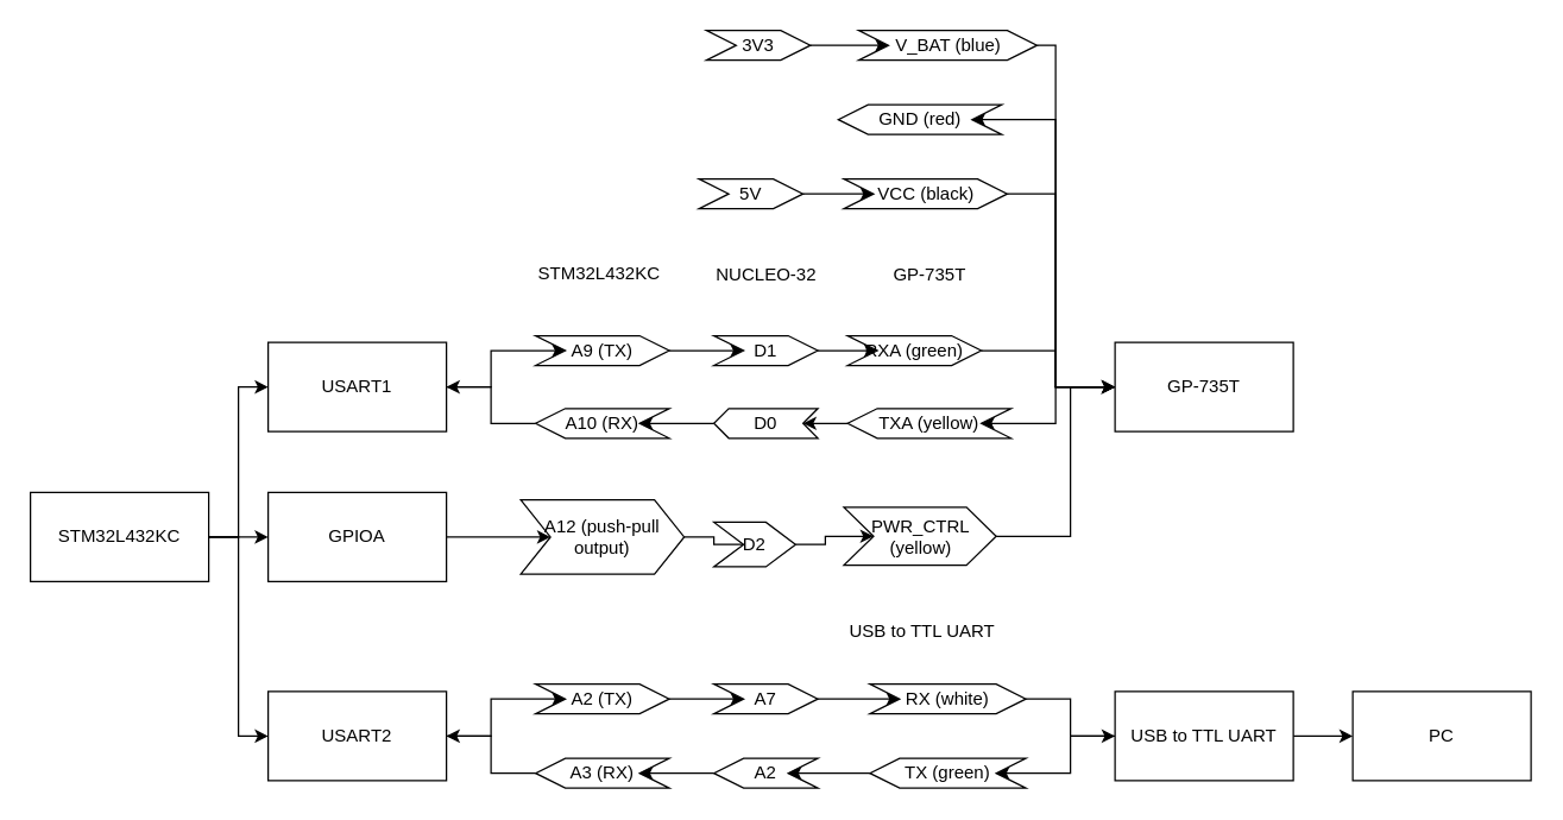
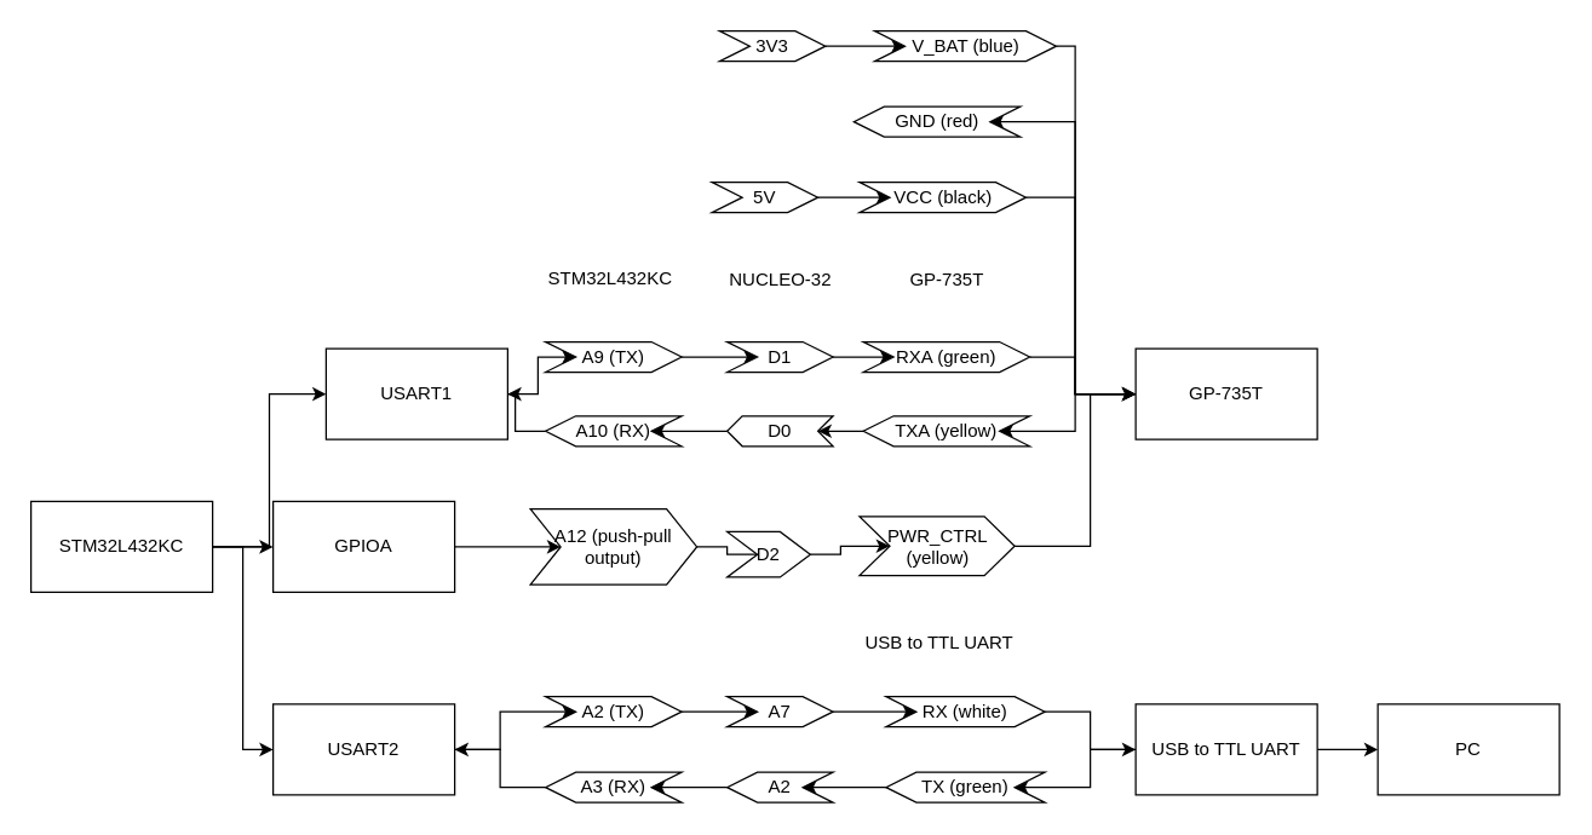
  <mxCell id="0" />
  <mxCell id="1" parent="0" />
  <mxCell id="2" value="" style="edgeStyle=orthogonalEdgeStyle;rounded=0;orthogonalLoop=1;jettySize=auto;html=1;" edge="1" parent="1" source="3" target="22"><mxGeometry relative="1" as="geometry" /></mxCell>
  <mxCell id="3" value="A2 (TX)" style="shape=step;perimeter=stepPerimeter;whiteSpace=wrap;html=1;fixedSize=1;" vertex="1" parent="1"><mxGeometry x="360" y="460" width="90" height="20" as="geometry" /></mxCell>
  <mxCell id="4" style="edgeStyle=orthogonalEdgeStyle;rounded=0;orthogonalLoop=1;jettySize=auto;html=1;entryX=1;entryY=0.5;entryDx=0;entryDy=0;" edge="1" parent="1" source="5" target="15"><mxGeometry relative="1" as="geometry" /></mxCell>
  <mxCell id="5" value="A3 (RX)" style="shape=step;perimeter=stepPerimeter;whiteSpace=wrap;html=1;fixedSize=1;direction=west;" vertex="1" parent="1"><mxGeometry x="360" y="510" width="90" height="20" as="geometry" /></mxCell>
  <mxCell id="6" value="" style="edgeStyle=orthogonalEdgeStyle;rounded=0;orthogonalLoop=1;jettySize=auto;html=1;" edge="1" parent="1" source="7" target="18"><mxGeometry relative="1" as="geometry" /></mxCell>
  <mxCell id="7" value="A9 (TX)" style="shape=step;perimeter=stepPerimeter;whiteSpace=wrap;html=1;fixedSize=1;" vertex="1" parent="1"><mxGeometry x="360" y="225.5" width="90" height="20" as="geometry" /></mxCell>
  <mxCell id="8" value="" style="edgeStyle=orthogonalEdgeStyle;rounded=0;orthogonalLoop=1;jettySize=auto;html=1;" edge="1" parent="1" source="9" target="13"><mxGeometry relative="1" as="geometry" /></mxCell>
  <mxCell id="9" value="A10 (RX)" style="shape=step;perimeter=stepPerimeter;whiteSpace=wrap;html=1;fixedSize=1;direction=west;" vertex="1" parent="1"><mxGeometry x="360" y="274.5" width="90" height="20" as="geometry" /></mxCell>
  <mxCell id="10" value="" style="edgeStyle=orthogonalEdgeStyle;rounded=0;orthogonalLoop=1;jettySize=auto;html=1;" edge="1" parent="1" source="11" target="29"><mxGeometry relative="1" as="geometry" /></mxCell>
  <mxCell id="11" value="A12 (push-pull output)" style="shape=step;perimeter=stepPerimeter;whiteSpace=wrap;html=1;fixedSize=1;" vertex="1" parent="1"><mxGeometry x="350" y="336" width="110" height="50" as="geometry" /></mxCell>
  <mxCell id="12" style="edgeStyle=orthogonalEdgeStyle;rounded=0;orthogonalLoop=1;jettySize=auto;html=1;entryX=0;entryY=0.5;entryDx=0;entryDy=0;" edge="1" parent="1" source="13" target="7"><mxGeometry relative="1" as="geometry" /></mxCell>
- <mxCell id="13" value="USART1" style="rounded=0;whiteSpace=wrap;html=1;movable=1;resizable=1;rotatable=1;deletable=1;editable=1;locked=0;connectable=1;" vertex="1" parent="1"><mxGeometry x="180" y="230" width="120" height="60" as="geometry" /></mxCell>
+ <mxCell id="13" value="USART1" style="rounded=0;whiteSpace=wrap;html=1;movable=1;resizable=1;rotatable=1;deletable=1;editable=1;locked=0;connectable=1;" vertex="1" parent="1"><mxGeometry x="215" y="230" width="120" height="60" as="geometry" /></mxCell>
  <mxCell id="14" style="edgeStyle=orthogonalEdgeStyle;rounded=0;orthogonalLoop=1;jettySize=auto;html=1;entryX=0;entryY=0.5;entryDx=0;entryDy=0;" edge="1" parent="1" source="15" target="3"><mxGeometry relative="1" as="geometry" /></mxCell>
  <mxCell id="15" value="USART2" style="rounded=0;whiteSpace=wrap;html=1;movable=1;resizable=1;rotatable=1;deletable=1;editable=1;locked=0;connectable=1;" vertex="1" parent="1"><mxGeometry x="180" y="465" width="120" height="60" as="geometry" /></mxCell>
  <mxCell id="16" value="NUCLEO-32" style="text;html=1;align=center;verticalAlign=middle;resizable=0;points=[];autosize=1;strokeColor=none;fillColor=none;" vertex="1" parent="1"><mxGeometry x="470" y="170" width="90" height="30" as="geometry" /></mxCell>
  <mxCell id="17" value="" style="edgeStyle=orthogonalEdgeStyle;rounded=0;orthogonalLoop=1;jettySize=auto;html=1;" edge="1" parent="1" source="18" target="38"><mxGeometry relative="1" as="geometry" /></mxCell>
  <mxCell id="18" value="D1" style="shape=step;perimeter=stepPerimeter;whiteSpace=wrap;html=1;fixedSize=1;" vertex="1" parent="1"><mxGeometry x="480" y="225.5" width="70" height="20" as="geometry" /></mxCell>
  <mxCell id="19" value="" style="edgeStyle=orthogonalEdgeStyle;rounded=0;orthogonalLoop=1;jettySize=auto;html=1;" edge="1" parent="1" source="20" target="9"><mxGeometry relative="1" as="geometry" /></mxCell>
  <mxCell id="20" value="D0" style="shape=step;perimeter=stepPerimeter;whiteSpace=wrap;html=1;fixedSize=1;size=10;direction=west;" vertex="1" parent="1"><mxGeometry x="480" y="274.5" width="70" height="20" as="geometry" /></mxCell>
  <mxCell id="21" style="edgeStyle=orthogonalEdgeStyle;rounded=0;orthogonalLoop=1;jettySize=auto;html=1;entryX=0;entryY=0.5;entryDx=0;entryDy=0;" edge="1" parent="1" source="22" target="46"><mxGeometry relative="1" as="geometry" /></mxCell>
  <mxCell id="22" value="A7" style="shape=step;perimeter=stepPerimeter;whiteSpace=wrap;html=1;fixedSize=1;" vertex="1" parent="1"><mxGeometry x="480" y="460" width="70" height="20" as="geometry" /></mxCell>
  <mxCell id="23" value="" style="edgeStyle=orthogonalEdgeStyle;rounded=0;orthogonalLoop=1;jettySize=auto;html=1;" edge="1" parent="1" source="24" target="5"><mxGeometry relative="1" as="geometry" /></mxCell>
  <mxCell id="24" value="A2" style="shape=step;perimeter=stepPerimeter;whiteSpace=wrap;html=1;fixedSize=1;direction=west;" vertex="1" parent="1"><mxGeometry x="480" y="510" width="70" height="20" as="geometry" /></mxCell>
  <mxCell id="25" value="" style="edgeStyle=orthogonalEdgeStyle;rounded=0;orthogonalLoop=1;jettySize=auto;html=1;" edge="1" parent="1" source="26" target="11"><mxGeometry relative="1" as="geometry" /></mxCell>
  <mxCell id="26" value="GPIOA" style="rounded=0;whiteSpace=wrap;html=1;movable=1;resizable=1;rotatable=1;deletable=1;editable=1;locked=0;connectable=1;" vertex="1" parent="1"><mxGeometry x="180" y="331" width="120" height="60" as="geometry" /></mxCell>
  <mxCell id="27" value="STM32L432KC" style="text;whiteSpace=wrap;html=1;" vertex="1" parent="1"><mxGeometry x="360" y="170" width="80" height="40" as="geometry" /></mxCell>
  <mxCell id="28" value="" style="edgeStyle=orthogonalEdgeStyle;rounded=0;orthogonalLoop=1;jettySize=auto;html=1;" edge="1" parent="1" source="29" target="56"><mxGeometry relative="1" as="geometry" /></mxCell>
  <mxCell id="29" value="D2" style="shape=step;perimeter=stepPerimeter;whiteSpace=wrap;html=1;fixedSize=1;" vertex="1" parent="1"><mxGeometry x="480" y="351" width="55" height="30" as="geometry" /></mxCell>
  <mxCell id="30" style="edgeStyle=orthogonalEdgeStyle;rounded=0;orthogonalLoop=1;jettySize=auto;html=1;entryX=0;entryY=0.5;entryDx=0;entryDy=0;" edge="1" parent="1" source="32" target="40"><mxGeometry relative="1" as="geometry"><Array as="points"><mxPoint x="710" y="260" /><mxPoint x="710" y="285" /></Array></mxGeometry></mxCell>
  <mxCell id="31" style="edgeStyle=orthogonalEdgeStyle;rounded=0;orthogonalLoop=1;jettySize=auto;html=1;exitX=0;exitY=0.5;exitDx=0;exitDy=0;entryX=0;entryY=0.5;entryDx=0;entryDy=0;" edge="1" parent="1" source="32" target="57"><mxGeometry relative="1" as="geometry"><Array as="points"><mxPoint x="710" y="260" /><mxPoint x="710" y="80" /></Array></mxGeometry></mxCell>
  <mxCell id="32" value="GP-735T" style="rounded=0;whiteSpace=wrap;html=1;movable=1;resizable=1;rotatable=1;deletable=1;editable=1;locked=0;connectable=1;" vertex="1" parent="1"><mxGeometry x="750" y="230" width="120" height="60" as="geometry" /></mxCell>
  <mxCell id="33" value="" style="edgeStyle=orthogonalEdgeStyle;rounded=0;orthogonalLoop=1;jettySize=auto;html=1;" edge="1" parent="1" source="36" target="15"><mxGeometry relative="1" as="geometry"><Array as="points"><mxPoint x="160" y="361" /><mxPoint x="160" y="495" /></Array></mxGeometry></mxCell>
  <mxCell id="34" style="edgeStyle=orthogonalEdgeStyle;rounded=0;orthogonalLoop=1;jettySize=auto;html=1;entryX=0;entryY=0.5;entryDx=0;entryDy=0;" edge="1" parent="1" source="36" target="13"><mxGeometry relative="1" as="geometry" /></mxCell>
  <mxCell id="35" style="edgeStyle=orthogonalEdgeStyle;rounded=0;orthogonalLoop=1;jettySize=auto;html=1;entryX=0;entryY=0.5;entryDx=0;entryDy=0;" edge="1" parent="1" source="36" target="26"><mxGeometry relative="1" as="geometry" /></mxCell>
  <mxCell id="36" value="STM32L432KC" style="rounded=0;whiteSpace=wrap;html=1;movable=1;resizable=1;rotatable=1;deletable=1;editable=1;locked=0;connectable=1;" vertex="1" parent="1"><mxGeometry x="20" y="331" width="120" height="60" as="geometry" /></mxCell>
  <mxCell id="37" style="edgeStyle=orthogonalEdgeStyle;rounded=0;orthogonalLoop=1;jettySize=auto;html=1;entryX=0;entryY=0.5;entryDx=0;entryDy=0;" edge="1" parent="1" source="38" target="32"><mxGeometry relative="1" as="geometry"><Array as="points"><mxPoint x="710" y="236" /><mxPoint x="710" y="260" /></Array></mxGeometry></mxCell>
- <mxCell id="38" value="&lt;div&gt;RXA (green)&lt;/div&gt;" style="shape=step;perimeter=stepPerimeter;whiteSpace=wrap;html=1;fixedSize=1;" vertex="1" parent="1"><mxGeometry x="570" y="225.5" width="90" height="20" as="geometry" /></mxCell>
+ <mxCell id="38" value="&lt;div&gt;RXA (green)&lt;/div&gt;" style="shape=step;perimeter=stepPerimeter;whiteSpace=wrap;html=1;fixedSize=1;" vertex="1" parent="1"><mxGeometry x="570" y="225.5" width="110" height="20" as="geometry" /></mxCell>
  <mxCell id="39" value="" style="edgeStyle=orthogonalEdgeStyle;rounded=0;orthogonalLoop=1;jettySize=auto;html=1;" edge="1" parent="1" source="40" target="20"><mxGeometry relative="1" as="geometry" /></mxCell>
  <mxCell id="40" value="TXA (yellow)" style="shape=step;perimeter=stepPerimeter;whiteSpace=wrap;html=1;fixedSize=1;direction=west;" vertex="1" parent="1"><mxGeometry x="570" y="274.5" width="110" height="20" as="geometry" /></mxCell>
  <mxCell id="41" value="GP-735T" style="text;html=1;align=center;verticalAlign=middle;resizable=0;points=[];autosize=1;strokeColor=none;fillColor=none;" vertex="1" parent="1"><mxGeometry x="590" y="170" width="70" height="30" as="geometry" /></mxCell>
  <mxCell id="42" style="edgeStyle=orthogonalEdgeStyle;rounded=0;orthogonalLoop=1;jettySize=auto;html=1;exitX=0;exitY=0.5;exitDx=0;exitDy=0;entryX=0;entryY=0.5;entryDx=0;entryDy=0;" edge="1" parent="1" source="44" target="48"><mxGeometry relative="1" as="geometry" /></mxCell>
  <mxCell id="43" value="" style="edgeStyle=orthogonalEdgeStyle;rounded=0;orthogonalLoop=1;jettySize=auto;html=1;" edge="1" parent="1" source="44" target="50"><mxGeometry relative="1" as="geometry" /></mxCell>
  <mxCell id="44" value="USB to TTL UART" style="rounded=0;whiteSpace=wrap;html=1;movable=1;resizable=1;rotatable=1;deletable=1;editable=1;locked=0;connectable=1;" vertex="1" parent="1"><mxGeometry x="750" y="465" width="120" height="60" as="geometry" /></mxCell>
  <mxCell id="45" style="edgeStyle=orthogonalEdgeStyle;rounded=0;orthogonalLoop=1;jettySize=auto;html=1;entryX=0;entryY=0.5;entryDx=0;entryDy=0;" edge="1" parent="1" source="46" target="44"><mxGeometry relative="1" as="geometry" /></mxCell>
  <mxCell id="46" value="RX (white)" style="shape=step;perimeter=stepPerimeter;whiteSpace=wrap;html=1;fixedSize=1;" vertex="1" parent="1"><mxGeometry x="585" y="460" width="105" height="20" as="geometry" /></mxCell>
  <mxCell id="47" value="" style="edgeStyle=orthogonalEdgeStyle;rounded=0;orthogonalLoop=1;jettySize=auto;html=1;" edge="1" parent="1" source="48" target="24"><mxGeometry relative="1" as="geometry" /></mxCell>
  <mxCell id="48" value="&lt;div&gt;TX (green)&lt;/div&gt;" style="shape=step;perimeter=stepPerimeter;whiteSpace=wrap;html=1;fixedSize=1;direction=west;" vertex="1" parent="1"><mxGeometry x="585" y="510" width="105" height="20" as="geometry" /></mxCell>
  <mxCell id="49" value="USB to TTL UART" style="text;html=1;align=center;verticalAlign=middle;resizable=0;points=[];autosize=1;strokeColor=none;fillColor=none;" vertex="1" parent="1"><mxGeometry x="560" y="410" width="120" height="30" as="geometry" /></mxCell>
  <mxCell id="50" value="PC" style="rounded=0;whiteSpace=wrap;html=1;movable=1;resizable=1;rotatable=1;deletable=1;editable=1;locked=0;connectable=1;" vertex="1" parent="1"><mxGeometry x="910" y="465" width="120" height="60" as="geometry" /></mxCell>
  <mxCell id="51" value="" style="edgeStyle=orthogonalEdgeStyle;rounded=0;orthogonalLoop=1;jettySize=auto;html=1;" edge="1" parent="1" source="52" target="54"><mxGeometry relative="1" as="geometry" /></mxCell>
  <mxCell id="52" value="5V" style="shape=step;perimeter=stepPerimeter;whiteSpace=wrap;html=1;fixedSize=1;" vertex="1" parent="1"><mxGeometry x="470" y="120" width="70" height="20" as="geometry" /></mxCell>
  <mxCell id="53" style="edgeStyle=orthogonalEdgeStyle;rounded=0;orthogonalLoop=1;jettySize=auto;html=1;entryX=0;entryY=0.5;entryDx=0;entryDy=0;" edge="1" parent="1" source="54" target="32"><mxGeometry relative="1" as="geometry"><Array as="points"><mxPoint x="710" y="130" /><mxPoint x="710" y="260" /></Array></mxGeometry></mxCell>
  <mxCell id="54" value="VCC (black)" style="shape=step;perimeter=stepPerimeter;whiteSpace=wrap;html=1;fixedSize=1;" vertex="1" parent="1"><mxGeometry x="567.5" y="120" width="110" height="20" as="geometry" /></mxCell>
  <mxCell id="55" style="edgeStyle=orthogonalEdgeStyle;rounded=0;orthogonalLoop=1;jettySize=auto;html=1;entryX=0;entryY=0.5;entryDx=0;entryDy=0;ignoreEdge=0;orthogonal=0;enumerate=0;jumpStyle=arc;" edge="1" parent="1" source="56" target="32"><mxGeometry relative="1" as="geometry"><Array as="points"><mxPoint x="720" y="361" /><mxPoint x="720" y="260" /></Array></mxGeometry></mxCell>
  <mxCell id="56" value="PWR_CTRL (yellow)" style="shape=step;perimeter=stepPerimeter;whiteSpace=wrap;html=1;fixedSize=1;" vertex="1" parent="1"><mxGeometry x="567.5" y="341" width="102.5" height="39" as="geometry" /></mxCell>
  <mxCell id="57" value="GND (red)" style="shape=step;perimeter=stepPerimeter;whiteSpace=wrap;html=1;fixedSize=1;direction=west;" vertex="1" parent="1"><mxGeometry x="563.75" y="70" width="110" height="20" as="geometry" /></mxCell>
  <mxCell id="58" value="" style="edgeStyle=orthogonalEdgeStyle;rounded=0;orthogonalLoop=1;jettySize=auto;html=1;" edge="1" parent="1" source="59" target="61"><mxGeometry relative="1" as="geometry" /></mxCell>
  <mxCell id="59" value="3V3" style="shape=step;perimeter=stepPerimeter;whiteSpace=wrap;html=1;fixedSize=1;" vertex="1" parent="1"><mxGeometry x="475" y="20" width="70" height="20" as="geometry" /></mxCell>
  <mxCell id="60" style="edgeStyle=orthogonalEdgeStyle;rounded=0;orthogonalLoop=1;jettySize=auto;html=1;entryX=0;entryY=0.5;entryDx=0;entryDy=0;" edge="1" parent="1" source="61" target="32"><mxGeometry relative="1" as="geometry"><Array as="points"><mxPoint x="710" y="30" /><mxPoint x="710" y="260" /></Array></mxGeometry></mxCell>
  <mxCell id="61" value="V_BAT (blue)" style="shape=step;perimeter=stepPerimeter;whiteSpace=wrap;html=1;fixedSize=1;" vertex="1" parent="1"><mxGeometry x="577.5" y="20" width="120" height="20" as="geometry" /></mxCell>
